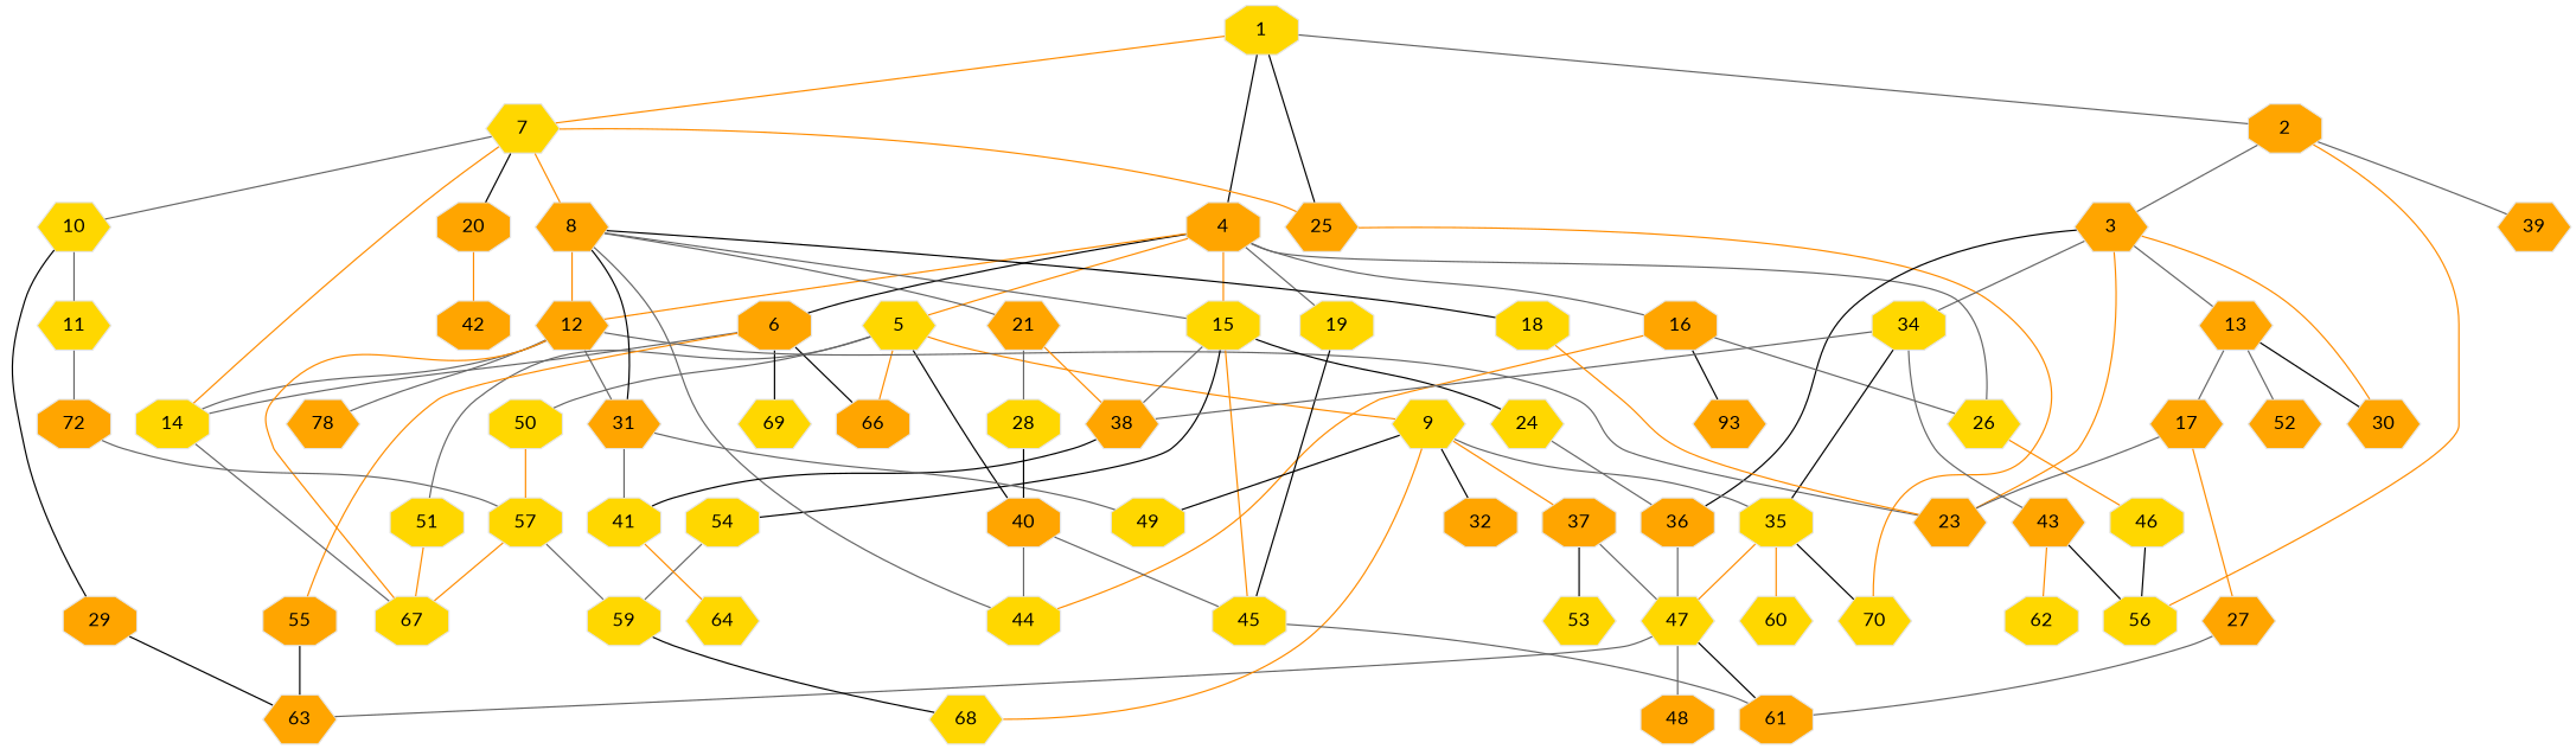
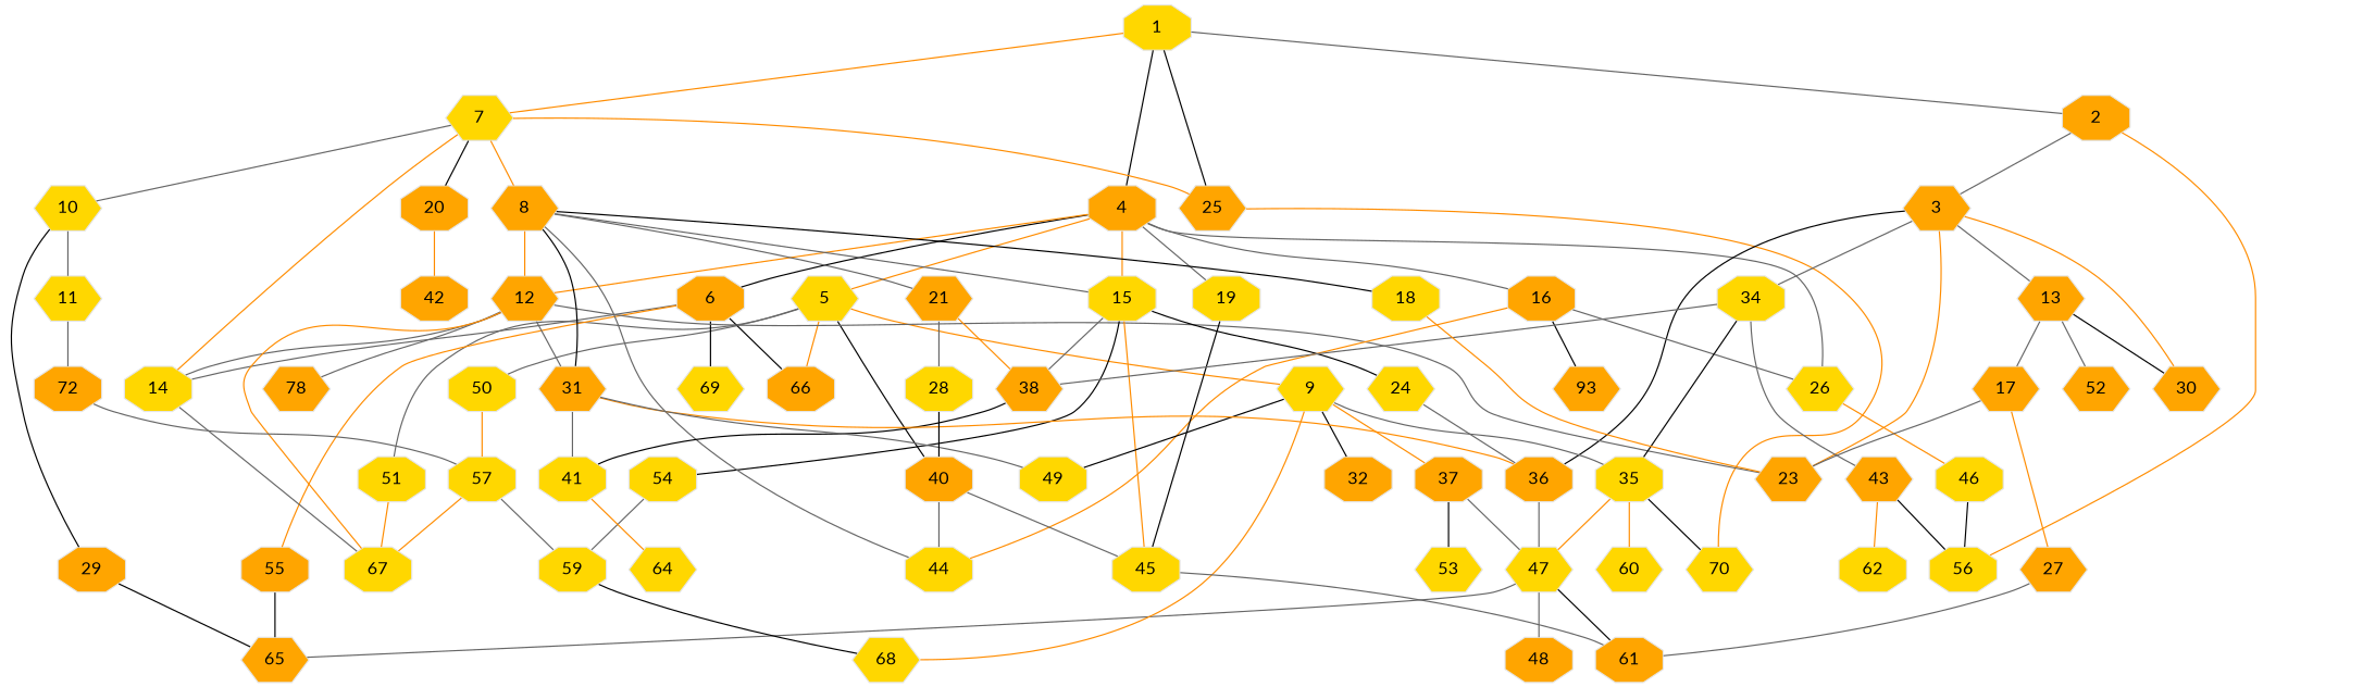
  graph {
    fontname=Lato
    node [color=gray90 fillcolor=gold fontname=Lato shape=octagon style=filled]
    edge [color=gray40 fontname=Lato weight=1.0]
    2 [fillcolor=orange]
    1
    4 [fillcolor=orange]
    7 [shape=hexagon]
    25 [fillcolor=orange shape=hexagon]
    3 [fillcolor=orange shape=hexagon]
-   39 [fillcolor=orange shape=hexagon]
    56
    5 [shape=hexagon]
    6 [fillcolor=orange]
    12 [fillcolor=orange shape=hexagon]
    15
    16 [fillcolor=orange]
    19
    26 [shape=hexagon]
    14
    8 [fillcolor=orange shape=hexagon]
    10 [shape=hexagon]
    20 [fillcolor=orange]
    70 [shape=hexagon]
    13 [fillcolor=orange shape=hexagon]
    23 [fillcolor=orange shape=hexagon]
    30 [fillcolor=orange shape=hexagon]
    34
    36 [fillcolor=orange]
    17 [fillcolor=orange shape=hexagon]
    52 [fillcolor=orange shape=hexagon]
    35
    38 [fillcolor=orange shape=hexagon]
    43 [fillcolor=orange shape=hexagon]
    47 [shape=hexagon]
    9 [shape=hexagon]
    40 [fillcolor=orange]
    50
    51
    66 [fillcolor=orange]
    55 [fillcolor=orange]
    69 [shape=hexagon]
    31 [fillcolor=orange shape=hexagon]
    n40 [fillcolor=orange label=78 shape=hexagon]
    67
    24 [shape=hexagon]
    45
    54
    44
    n46 [fillcolor=orange label=93 shape=hexagon]
    46
    32 [fillcolor=orange]
    37 [fillcolor=orange]
    49
    68 [shape=hexagon]
    57
-   63 [fillcolor=orange shape=hexagon]
+   63 [fillcolor=orange shape=hexagon label=65]
    18
    21 [fillcolor=orange shape=hexagon]
    11 [shape=hexagon]
    29 [fillcolor=orange]
    42 [fillcolor=orange]
    28
    41
    60 [shape=hexagon]
    53 [shape=hexagon]
    n63 [fillcolor=orange label=72]
    27 [fillcolor=orange shape=hexagon]
    61 [fillcolor=orange]
    59
    64 [shape=hexagon]
    62
    48 [fillcolor=orange]
    2 -- 3
-   2 -- 39
    2 -- 56 [color=darkorange]
    1 -- 2
    1 -- 4 [color=black]
    1 -- 7 [color=darkorange]
    1 -- 25 [color=black]
    4 -- 5 [color=darkorange]
    4 -- 6 [color=black]
    4 -- 12 [color=darkorange]
    4 -- 15 [color=darkorange]
    4 -- 16
    4 -- 19
    4 -- 26
    7 -- 25 [color=darkorange]
    7 -- 14 [color=darkorange]
    7 -- 8 [color=darkorange]
    7 -- 10
    7 -- 20 [color=black]
    25 -- 70 [color=darkorange]
    3 -- 13
    3 -- 23 [color=darkorange]
    3 -- 30 [color=darkorange]
    3 -- 34 [weight=2.0]
    3 -- 36 [color=black]
    5 -- 9 [color=darkorange]
    5 -- 40 [color=black]
    5 -- 50
    5 -- 51
    5 -- 66 [color=darkorange]
    6 -- 14
    6 -- 66 [color=black]
    6 -- 55 [color=darkorange]
    6 -- 69 [color=black]
    12 -- 14
    12 -- 23
    12 -- 31
    12 -- n40
    12 -- 67 [color=darkorange]
    15 -- 38
    15 -- 24 [color=black]
    15 -- 45 [color=darkorange weight=2.0]
    15 -- 54 [color=black]
    16 -- 26
    16 -- 44 [color=darkorange]
    16 -- n46 [color=black]
    19 -- 45 [color=black]
    26 -- 46 [color=darkorange weight=2.0]
    14 -- 67
    8 -- 12 [color=darkorange weight=5.0]
    8 -- 15
    8 -- 31 [color=black]
    8 -- 44
    8 -- 18 [color=black]
    8 -- 21
    10 -- 11
    10 -- 29 [color=black]
    20 -- 42 [color=darkorange]
    13 -- 30 [color=black]
    13 -- 17
    13 -- 52
    34 -- 35 [color=black]
    34 -- 38
    34 -- 43
    36 -- 47
    17 -- 23
    17 -- 27 [color=darkorange]
    35 -- 70 [color=black]
    35 -- 47 [color=darkorange]
    35 -- 60 [color=darkorange]
    38 -- 41 [color=black]
    43 -- 56 [color=black]
    43 -- 62 [color=darkorange]
    47 -- 63
    47 -- 61 [color=black]
    47 -- 48 [weight=4.0]
    9 -- 35
    9 -- 32 [color=black]
    9 -- 37 [color=darkorange]
    9 -- 49 [color=black]
    9 -- 68 [color=darkorange]
    40 -- 45
    40 -- 44 [weight=3.0]
    50 -- 57 [color=darkorange]
    51 -- 67 [color=darkorange]
    55 -- 63 [color=black]
+   31 -- 36 [color=darkorange]
    31 -- 49
    31 -- 41
    24 -- 36
    45 -- 61
    54 -- 59
    46 -- 56 [color=black]
    37 -- 47
    37 -- 53 [color=black]
    57 -- 67 [color=darkorange]
    57 -- 59
    18 -- 23 [color=darkorange]
    21 -- 38 [color=darkorange]
    21 -- 28
    11 -- n63
    29 -- 63 [color=black]
    28 -- 40 [color=black]
    41 -- 64 [color=darkorange]
    n63 -- 57
    27 -- 61
    59 -- 68 [color=black]
  }
